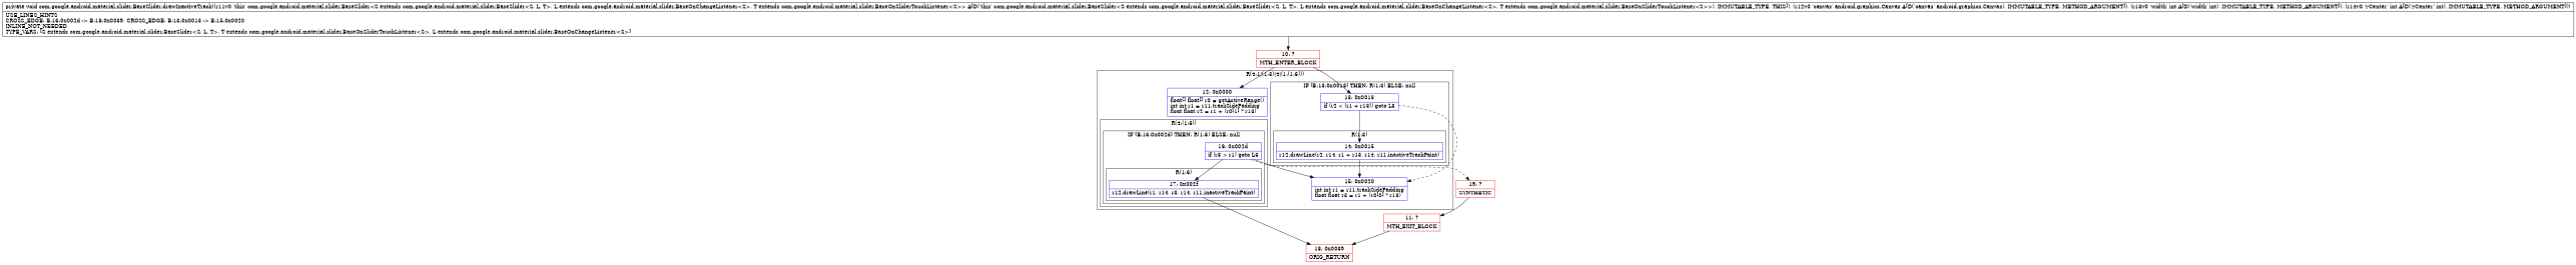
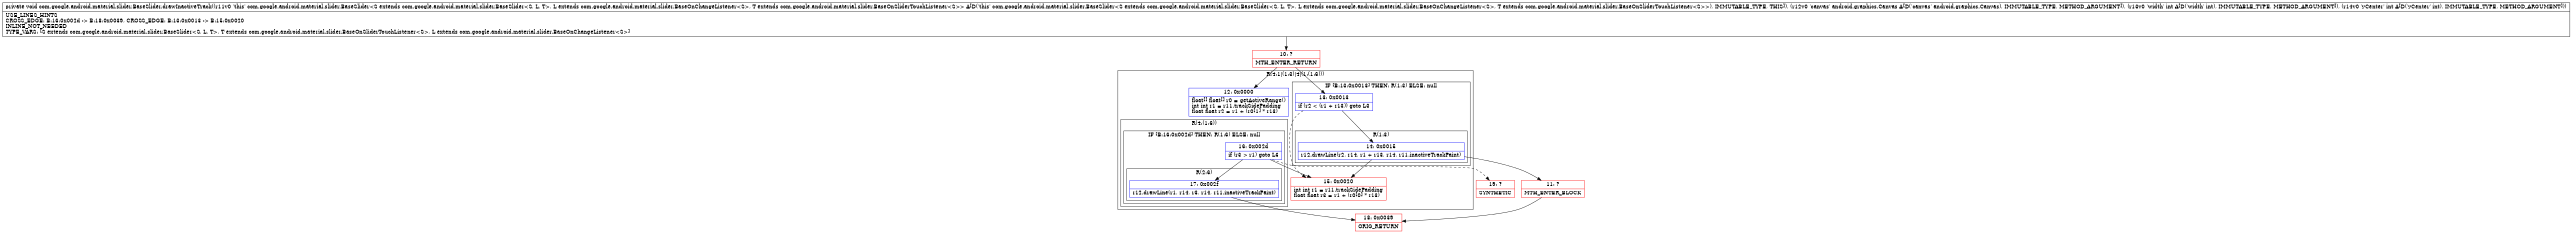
  digraph {
    node [color=blue shape=record]
    n1 [label="{14\:\ 0x0015|r12.drawLine(r2, r14, r1 + r13, r14, r11.inactiveTrackPaint)\l}"]
    n2 [label="{13\:\ 0x0013|if (r2 \< (r1 + r13)) goto L3\l}"]
    n3 [label="{17\:\ 0x002f|r12.drawLine(r1, r14, r3, r14, r11.inactiveTrackPaint)\l}"]
    n4 [label="{16\:\ 0x002d|if (r3 \> r1) goto L6\l}"]
    n5 [label="{12\:\ 0x0000|float[] float[] r0 = getActiveRange()\lint int r1 = r11.trackSidePadding\lfloat float r2 = r1 + (r0[1] * r13)\l}"]
-   n6 [label="{15\:\ 0x0020|int int r1 = r11.trackSidePadding\lfloat float r3 = r1 + (r0[0] * r13)\l}"]
+   n6 [color=red label="{15\:\ 0x0020|int int r1 = r11.trackSidePadding\lfloat float r3 = r1 + (r0[0] * r13)\l}"]
    n7 [color=red label="{18\:\ 0x0039|ORIG_RETURN\l}"]
    n8 [color=red label="{19\:\ ?|SYNTHETIC\l}"]
-   n9 [color=red label="{11\:\ ?|MTH_EXIT_BLOCK\l}"]
-   n10 [color=red label="{10\:\ ?|MTH_ENTER_BLOCK\l}"]
+   n9 [color=red label="{11\:\ ?|MTH_ENTER_BLOCK\l}"]
+   n10 [color=red label="{10\:\ ?|MTH_ENTER_RETURN\l}"]
    n11 [label="{private void com.google.android.material.slider.BaseSlider.drawInactiveTrack((r11v0 'this' com.google.android.material.slider.BaseSlider\<S extends com.google.android.material.slider.BaseSlider\<S, L, T\>, L extends com.google.android.material.slider.BaseOnChangeListener\<S\>, T extends com.google.android.material.slider.BaseOnSliderTouchListener\<S\>\> A[D('this' com.google.android.material.slider.BaseSlider\<S extends com.google.android.material.slider.BaseSlider\<S, L, T\>, L extends com.google.android.material.slider.BaseOnChangeListener\<S\>, T extends com.google.android.material.slider.BaseOnSliderTouchListener\<S\>\>), IMMUTABLE_TYPE, THIS]), (r12v0 'canvas' android.graphics.Canvas A[D('canvas' android.graphics.Canvas), IMMUTABLE_TYPE, METHOD_ARGUMENT]), (r13v0 'width' int A[D('width' int), IMMUTABLE_TYPE, METHOD_ARGUMENT]), (r14v0 'yCenter' int A[D('yCenter' int), IMMUTABLE_TYPE, METHOD_ARGUMENT]))  | USE_LINES_HINTS\lCROSS_EDGE: B:16:0x002d \-\> B:18:0x0039, CROSS_EDGE: B:13:0x0013 \-\> B:15:0x0020\lINLINE_NOT_NEEDED\lTYPE_VARS: [S extends com.google.android.material.slider.BaseSlider\<S, L, T\>, T extends com.google.android.material.slider.BaseOnSliderTouchListener\<S\>, L extends com.google.android.material.slider.BaseOnChangeListener\<S\>]\l}" color=""]
    subgraph cluster_1 {
      label="R(4:1|(1:3)|4|(1:(1:6)))"
      n5
      n6
      subgraph cluster_2 {
        label="IF [B:13:0x0013] THEN: R(1:3) ELSE: null"
        n2
        subgraph cluster_3 {
          label="R(1:3)"
          n1
        }
      }
      subgraph cluster_4 {
        label="R(4:(1:6))"
        subgraph cluster_5 {
          label="IF [B:16:0x002d] THEN: R(1:6) ELSE: null"
          n4
          subgraph cluster_6 {
-           label="R(1:6)"
+           label="R(2:6)"
            n3
          }
        }
      }
    }
    n1 -> n6
    n2 -> n1
    n2 -> n6 [style=dashed]
    n3 -> n7
    n4 -> n3
    n4 -> n6
    n4 -> n8 [style=dashed]
-   n8 -> n9
+   n1 -> n9
    n9 -> n7
    n10 -> n2
    n10 -> n5
    n11 -> n10
  }
